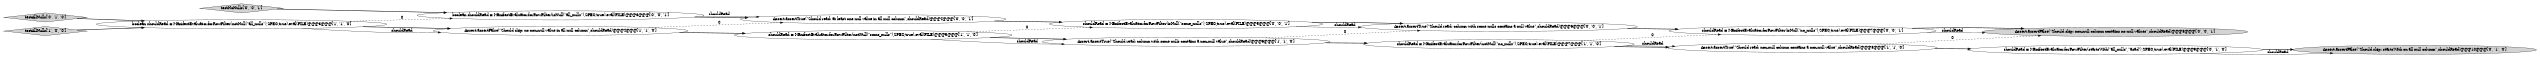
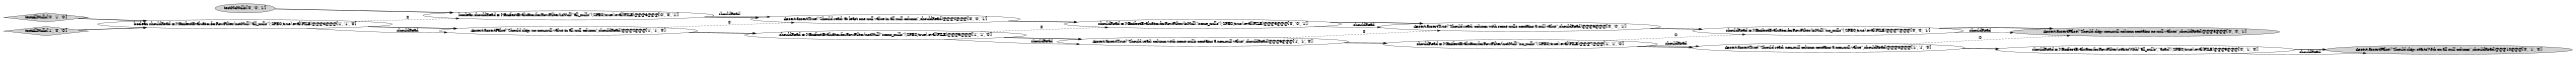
  digraph {
    rankdir=LR
    node [fillcolor=white shape=ellipse style=filled]
    edge [style=bold]
    n1 [label="shouldRead = ManifestEvaluator.forRowFilter(notNull(\"some_nulls\"),SPEC,true).eval(FILE)@@@5@@@['1', '1', '0']"]
    n2 [label="Assert.assertTrue(\"Should read: column with some nulls contains a non-null value\",shouldRead)@@@6@@@['1', '1', '0']"]
    n3 [label="shouldRead = ManifestEvaluator.forRowFilter(isNull(\"some_nulls\"),SPEC,true).eval(FILE)@@@5@@@['0', '0', '1']"]
    n4 [fillcolor=lightgray label="Assert.assertFalse(\"Should skip: non-null column contains no null values\",shouldRead)@@@8@@@['0', '0', '1']"]
    n5 [label="Assert.assertFalse(\"Should skip: no non-null value in all null column\",shouldRead)@@@4@@@['1', '1', '0']"]
    n6 [label="Assert.assertTrue(\"Should read: at least one null value in all null column\",shouldRead)@@@4@@@['0', '0', '1']"]
    n7 [fillcolor=lightgray label="testAllNulls['0', '1', '0']" shape=diamond]
    n8 [label="boolean shouldRead = ManifestEvaluator.forRowFilter(notNull(\"all_nulls\"),SPEC,true).eval(FILE)@@@3@@@['1', '1', '0']"]
    n9 [label="shouldRead = ManifestEvaluator.forRowFilter(notNull(\"no_nulls\"),SPEC,true).eval(FILE)@@@7@@@['1', '1', '0']"]
    n10 [label="Assert.assertTrue(\"Should read: non-null column contains a non-null value\",shouldRead)@@@8@@@['1', '1', '0']"]
    n11 [label="shouldRead = ManifestEvaluator.forRowFilter(isNull(\"no_nulls\"),SPEC,true).eval(FILE)@@@7@@@['0', '0', '1']"]
    n12 [label="shouldRead = ManifestEvaluator.forRowFilter(startsWith(\"all_nulls\",\"asad\"),SPEC,true).eval(FILE)@@@9@@@['0', '1', '0']"]
    n13 [fillcolor=lightgray label="Assert.assertFalse(\"Should skip: startsWith on all null column\",shouldRead)@@@10@@@['0', '1', '0']"]
    n14 [label="Assert.assertTrue(\"Should read: column with some nulls contains a null value\",shouldRead)@@@6@@@['0', '0', '1']"]
-   n15 [fillcolor=lightgray label="testNoNulls['0', '0', '1']" shape=diamond]
+   n15 [fillcolor=lightgray label="testNoNulls['0', '0', '1']"]
    n16 [label="boolean shouldRead = ManifestEvaluator.forRowFilter(isNull(\"all_nulls\"),SPEC,true).eval(FILE)@@@3@@@['0', '0', '1']"]
    n17 [fillcolor=lightgray label="testAllNulls['1', '0', '0']" shape=diamond]
    n1 -> n2
    n1 -> n2 [label=shouldRead style=solid]
    n1 -> n3 [label=0 style=dashed]
    n2 -> n9
    n2 -> n14 [label=0 style=dashed]
    n3 -> n14
    n3 -> n14 [label=shouldRead style=solid]
    n5 -> n1
    n5 -> n6 [label=0 style=dashed]
    n6 -> n3
    n7 -> n8
    n8 -> n5
    n8 -> n5 [label=shouldRead style=solid]
    n8 -> n16 [label=0 style=dashed]
    n9 -> n10 [label=shouldRead style=solid]
    n9 -> n10
    n9 -> n11 [label=0 style=dashed]
    n10 -> n4 [label=0 style=dashed]
    n10 -> n12
    n11 -> n4
    n11 -> n4 [label=shouldRead style=solid]
    n12 -> n13
    n12 -> n13 [label=shouldRead style=solid]
    n14 -> n11
    n15 -> n16
    n16 -> n6 [label=shouldRead style=solid]
    n16 -> n6
    n17 -> n8
  }
